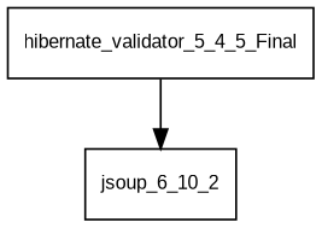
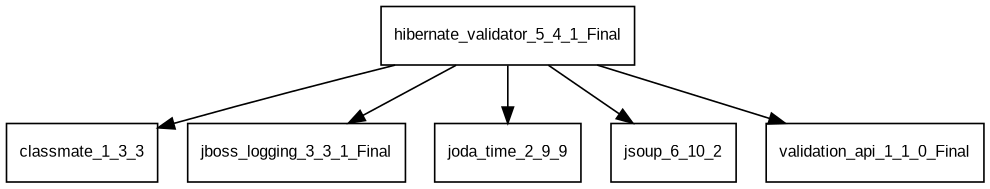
  digraph {
    fontname="Liberation Sans"
    node [fontname="Liberation Sans" fontsize=10.0 shape=box]
    edge [fontname="Liberation Sans"]
-   hibernate_validator_5_4_1_Final [label=hibernate_validator_5_4_5_Final]
+   hibernate_validator_5_4_1_Final
+   classmate_1_3_3
+   jboss_logging_3_3_1_Final
+   joda_time_2_9_9
    n5 [label=jsoup_6_10_2]
+   validation_api_1_1_0_Final
+   hibernate_validator_5_4_1_Final -> classmate_1_3_3
+   hibernate_validator_5_4_1_Final -> jboss_logging_3_3_1_Final
+   hibernate_validator_5_4_1_Final -> joda_time_2_9_9
    hibernate_validator_5_4_1_Final -> n5
+   hibernate_validator_5_4_1_Final -> validation_api_1_1_0_Final
  }
